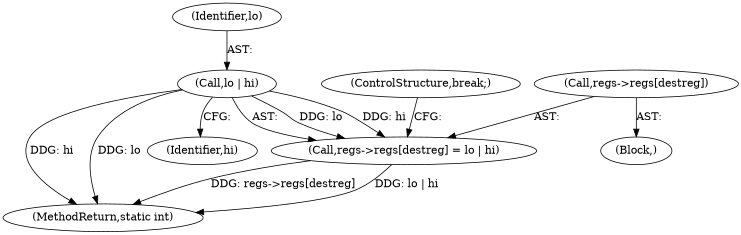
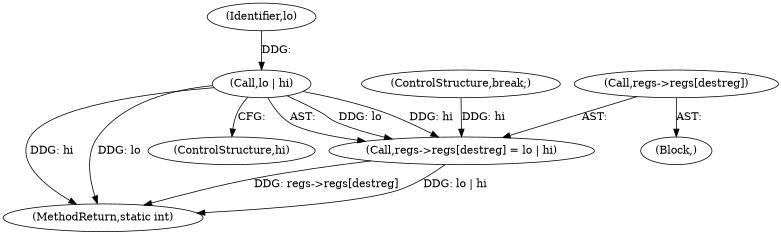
  digraph {
    n1 [label="(Call,regs->regs[destreg] = lo | hi)"]
    n2 [label="(MethodReturn,static int)"]
    n3 [label="(Call,lo | hi)"]
-   n4 [label="(Identifier,hi)"]
+   n4 [label="(ControlStructure,hi)"]
    n5 [label="(Block,)"]
    n6 [label="(Identifier,lo)"]
    n7 [label="(Call,regs->regs[destreg])"]
    n8 [label="(ControlStructure,break;)"]
    n1 -> n2 [label="DDG: regs->regs[destreg]"]
    n1 -> n2 [label="DDG: lo | hi"]
    n3 -> n1 [label="AST: "]
    n3 -> n1 [label="DDG: lo"]
    n3 -> n1 [label="DDG: hi"]
    n3 -> n2 [label="DDG: hi"]
    n3 -> n2 [label="DDG: lo"]
    n3 -> n4 [label="CFG: "]
-   n6 -> n3 [label="AST: "]
+   n6 -> n3 [label="DDG: "]
    n7 -> n1 [label="AST: "]
    n7 -> n5 [label="AST: "]
-   n8 -> n1 [label="CFG: "]
+   n8 -> n1 [label="DDG: hi"]
  }
